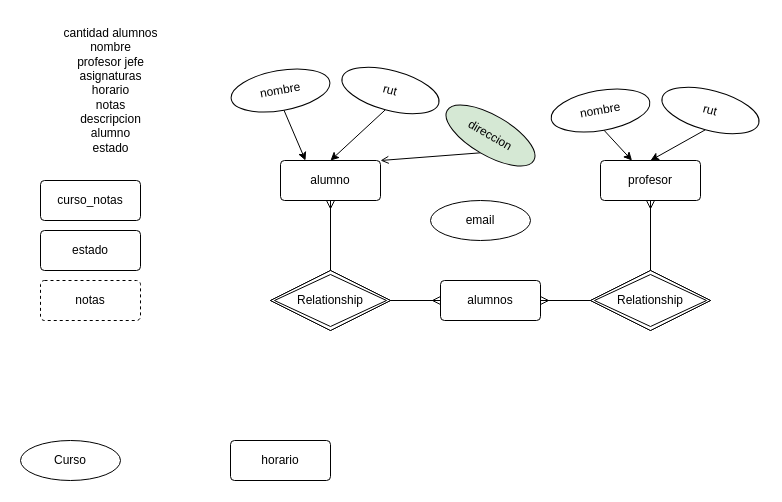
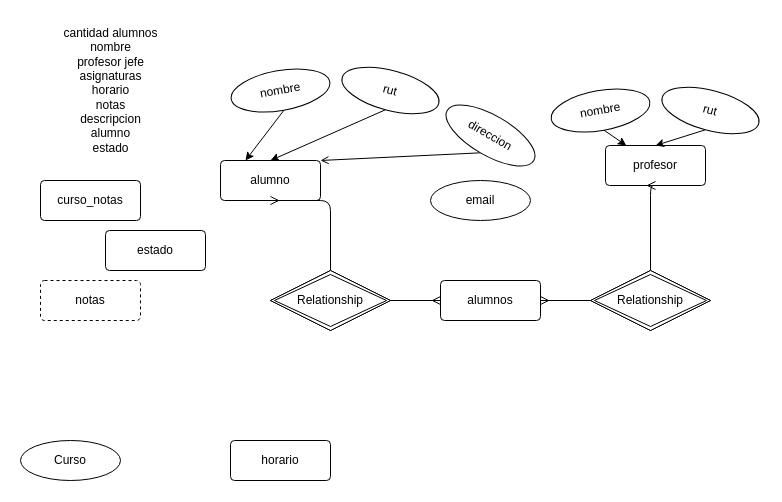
  <mxCell id="0" />
  <mxCell id="1" parent="0" />
  <mxCell id="2" value="Curso" style="ellipse;arcSize=10;whiteSpace=wrap;html=1;align=center;" parent="1" vertex="1"><mxGeometry x="20" y="440" width="100" height="40" as="geometry" /></mxCell>
  <mxCell id="3" value="cantidad alumnos&lt;br&gt;nombre&lt;br&gt;profesor jefe&lt;br&gt;asignaturas&lt;br&gt;horario&lt;br&gt;notas&lt;br&gt;descripcion&lt;br&gt;alumno&lt;br&gt;estado" style="text;html=1;align=center;verticalAlign=middle;resizable=0;points=[];autosize=1;strokeColor=none;fillColor=none;" parent="1" vertex="1"><mxGeometry x="50" y="20" width="120" height="140" as="geometry" /></mxCell>
- <mxCell id="4" value="alumno" style="rounded=1;arcSize=10;whiteSpace=wrap;html=1;align=center;" parent="1" vertex="1"><mxGeometry x="280" y="160" width="100" height="40" as="geometry" /></mxCell>
- <mxCell id="5" value="profesor" style="rounded=1;arcSize=10;whiteSpace=wrap;html=1;align=center;" parent="1" vertex="1"><mxGeometry x="600" y="160" width="100" height="40" as="geometry" /></mxCell>
+ <mxCell id="4" value="alumno" style="rounded=1;arcSize=10;whiteSpace=wrap;html=1;align=center;" parent="1" vertex="1"><mxGeometry x="220" y="160" width="100" height="40" as="geometry" /></mxCell>
+ <mxCell id="5" value="profesor" style="rounded=1;arcSize=10;whiteSpace=wrap;html=1;align=center;" parent="1" vertex="1"><mxGeometry x="605" y="145" width="100" height="40" as="geometry" /></mxCell>
  <mxCell id="6" value="alumnos" style="rounded=1;arcSize=10;whiteSpace=wrap;html=1;align=center;" parent="1" vertex="1"><mxGeometry x="440" y="280" width="100" height="40" as="geometry" /></mxCell>
  <mxCell id="7" value="horario" style="rounded=1;arcSize=10;whiteSpace=wrap;html=1;align=center;" parent="1" vertex="1"><mxGeometry x="230" y="440" width="100" height="40" as="geometry" /></mxCell>
  <mxCell id="8" value="notas" style="rounded=1;arcSize=10;whiteSpace=wrap;html=1;align=center;dashed=1;" parent="1" vertex="1"><mxGeometry x="40" y="280" width="100" height="40" as="geometry" /></mxCell>
- <mxCell id="9" value="estado" style="rounded=1;arcSize=10;whiteSpace=wrap;html=1;align=center;" parent="1" vertex="1"><mxGeometry x="40" y="230" width="100" height="40" as="geometry" /></mxCell>
+ <mxCell id="9" value="estado" style="rounded=1;arcSize=10;whiteSpace=wrap;html=1;align=center;" parent="1" vertex="1"><mxGeometry x="105" y="230" width="100" height="40" as="geometry" /></mxCell>
  <mxCell id="10" value="curso_notas" style="rounded=1;arcSize=10;whiteSpace=wrap;html=1;align=center;" parent="1" vertex="1"><mxGeometry x="40" y="180" width="100" height="40" as="geometry" /></mxCell>
  <mxCell id="11" style="edgeStyle=none;html=1;exitX=0.5;exitY=1;exitDx=0;exitDy=0;entryX=0.25;entryY=0;entryDx=0;entryDy=0;" parent="1" source="12" target="4" edge="1"><mxGeometry relative="1" as="geometry" /></mxCell>
  <mxCell id="12" value="nombre" style="ellipse;whiteSpace=wrap;html=1;align=center;rotation=-10;" parent="1" vertex="1"><mxGeometry x="230" y="70" width="100" height="40" as="geometry" /></mxCell>
  <mxCell id="13" style="edgeStyle=none;html=1;exitX=0.5;exitY=1;exitDx=0;exitDy=0;entryX=0.5;entryY=0;entryDx=0;entryDy=0;" parent="1" source="14" target="4" edge="1"><mxGeometry relative="1" as="geometry" /></mxCell>
  <mxCell id="14" value="rut" style="ellipse;whiteSpace=wrap;html=1;align=center;rotation=15;" parent="1" vertex="1"><mxGeometry x="340" y="70" width="100" height="40" as="geometry" /></mxCell>
  <mxCell id="15" style="edgeStyle=none;html=1;exitX=0.5;exitY=1;exitDx=0;exitDy=0;entryX=1;entryY=0;entryDx=0;entryDy=0;endArrow=open;" parent="1" source="16" target="4" edge="1"><mxGeometry relative="1" as="geometry" /></mxCell>
- <mxCell id="16" value="direccion" style="ellipse;whiteSpace=wrap;html=1;align=center;rotation=30;fillColor=#d5e8d4;" parent="1" vertex="1"><mxGeometry x="440" y="115" width="100" height="40" as="geometry" /></mxCell>
- <mxCell id="17" value="email" style="ellipse;whiteSpace=wrap;html=1;align=center;" parent="1" vertex="1"><mxGeometry x="430" y="200" width="100" height="40" as="geometry" /></mxCell>
+ <mxCell id="16" value="direccion" style="ellipse;whiteSpace=wrap;html=1;align=center;rotation=30;" parent="1" vertex="1"><mxGeometry x="440" y="115" width="100" height="40" as="geometry" /></mxCell>
+ <mxCell id="17" value="email" style="ellipse;whiteSpace=wrap;html=1;align=center;" parent="1" vertex="1"><mxGeometry x="430" y="180" width="100" height="40" as="geometry" /></mxCell>
  <mxCell id="18" style="edgeStyle=none;html=1;exitX=0.5;exitY=1;exitDx=0;exitDy=0;" parent="1" source="19" target="5" edge="1"><mxGeometry relative="1" as="geometry" /></mxCell>
  <mxCell id="19" value="nombre" style="ellipse;whiteSpace=wrap;html=1;align=center;rotation=-10;" parent="1" vertex="1"><mxGeometry x="550" y="90" width="100" height="40" as="geometry" /></mxCell>
  <mxCell id="20" style="edgeStyle=none;html=1;exitX=0.5;exitY=1;exitDx=0;exitDy=0;entryX=0.5;entryY=0;entryDx=0;entryDy=0;" parent="1" source="21" target="5" edge="1"><mxGeometry relative="1" as="geometry" /></mxCell>
  <mxCell id="21" value="rut" style="ellipse;whiteSpace=wrap;html=1;align=center;rotation=15;" parent="1" vertex="1"><mxGeometry x="660" y="90" width="100" height="40" as="geometry" /></mxCell>
  <mxCell id="22" value="" style="edgeStyle=elbowEdgeStyle;fontSize=12;html=1;endArrow=ERmany;startArrow=none;exitX=1;exitY=0.5;exitDx=0;exitDy=0;entryX=0.5;entryY=1;entryDx=0;entryDy=0;" parent="1" source="27" target="5" edge="1"><mxGeometry width="100" height="100" relative="1" as="geometry"><mxPoint x="580" y="340" as="sourcePoint" /><mxPoint x="650" y="220" as="targetPoint" /><Array as="points"><mxPoint x="650" y="260" /><mxPoint x="650" y="220" /><mxPoint x="640" y="250" /></Array></mxGeometry></mxCell>
  <mxCell id="23" value="" style="edgeStyle=elbowEdgeStyle;fontSize=12;html=1;endArrow=ERmany;startArrow=none;exitX=0.5;exitY=1;exitDx=0;exitDy=0;entryX=0;entryY=0.5;entryDx=0;entryDy=0;" parent="1" source="25" target="6" edge="1"><mxGeometry width="100" height="100" relative="1" as="geometry"><mxPoint x="325" y="240" as="sourcePoint" /><mxPoint x="415" y="340" as="targetPoint" /><Array as="points"><mxPoint x="330" y="280" /></Array></mxGeometry></mxCell>
  <mxCell id="24" value="" style="edgeStyle=elbowEdgeStyle;fontSize=12;html=1;endArrow=none;startArrow=ERmany;exitX=0.5;exitY=1;exitDx=0;exitDy=0;entryX=0;entryY=0.5;entryDx=0;entryDy=0;" parent="1" source="4" target="25" edge="1"><mxGeometry width="100" height="100" relative="1" as="geometry"><mxPoint x="330" y="200" as="sourcePoint" /><mxPoint x="440" y="300" as="targetPoint" /><Array as="points"><mxPoint x="330" y="250" /></Array></mxGeometry></mxCell>
  <mxCell id="25" value="tiene" style="shape=rhombus;perimeter=rhombusPerimeter;whiteSpace=wrap;html=1;align=center;" parent="1" vertex="1"><mxGeometry x="270" y="270" width="120" height="60" as="geometry" /></mxCell>
  <mxCell id="26" value="" style="edgeStyle=elbowEdgeStyle;fontSize=12;html=1;endArrow=none;startArrow=ERmany;entryX=0.5;entryY=1;entryDx=0;entryDy=0;exitX=1;exitY=0.5;exitDx=0;exitDy=0;" parent="1" source="6" target="27" edge="1"><mxGeometry width="100" height="100" relative="1" as="geometry"><mxPoint x="540" y="300" as="sourcePoint" /><mxPoint x="650" y="200" as="targetPoint" /><Array as="points"><mxPoint x="650" y="300" /></Array></mxGeometry></mxCell>
  <mxCell id="27" value="tiene" style="shape=rhombus;perimeter=rhombusPerimeter;whiteSpace=wrap;html=1;align=center;" parent="1" vertex="1"><mxGeometry x="590" y="270" width="120" height="60" as="geometry" /></mxCell>
  <mxCell id="28" value="Relationship" style="shape=rhombus;double=1;perimeter=rhombusPerimeter;whiteSpace=wrap;html=1;align=center;" parent="1" vertex="1"><mxGeometry x="590" y="270" width="120" height="60" as="geometry" /></mxCell>
  <mxCell id="29" value="Relationship" style="shape=rhombus;double=1;perimeter=rhombusPerimeter;whiteSpace=wrap;html=1;align=center;" parent="1" vertex="1"><mxGeometry x="270" y="270" width="120" height="60" as="geometry" /></mxCell>
